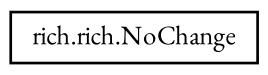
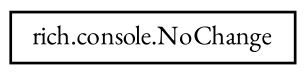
  digraph {
    rankdir=LR
    fontname="EB Garamond"
-   n1 [color=black fillcolor=white fontname="EB Garamond" fontsize=10 height=0.2 label="rich.rich.NoChange" shape=record style=filled width=0.4]
+   n1 [color=black fillcolor=white fontname="EB Garamond" fontsize=10 height=0.2 label="rich.console.NoChange" shape=record style=filled width=0.4]
  }
